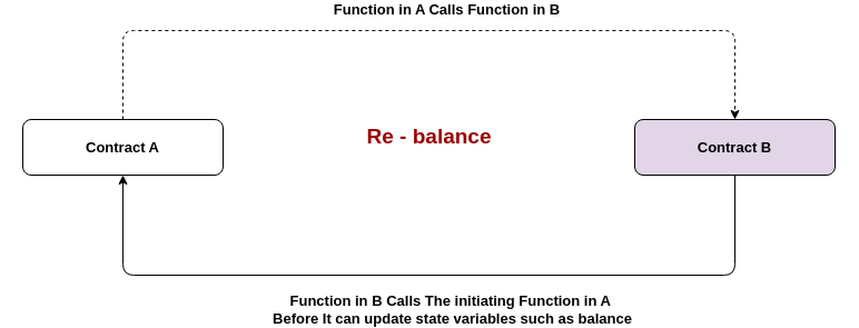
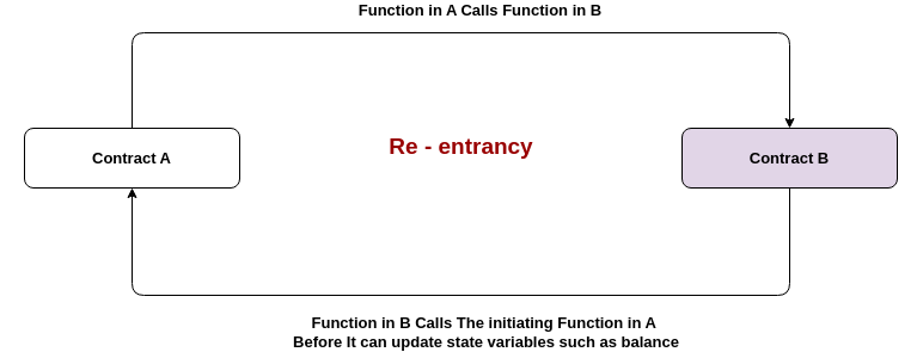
  <mxCell id="0" />
  <mxCell id="1" parent="0" />
  <mxCell id="2" value="&lt;font style=&quot;font-size: 13px&quot;&gt;&lt;b&gt;Contract A&lt;/b&gt;&lt;/font&gt;" style="rounded=1;whiteSpace=wrap;html=1;" vertex="1" parent="1"><mxGeometry x="20" y="100" width="180" height="50" as="geometry" /></mxCell>
  <mxCell id="3" value="&lt;b&gt;&lt;font style=&quot;font-size: 13px&quot;&gt;Contract B&lt;/font&gt;&lt;/b&gt;" style="rounded=1;whiteSpace=wrap;html=1;fillColor=#e1d5e7;" vertex="1" parent="1"><mxGeometry x="570" y="100" width="180" height="50" as="geometry" /></mxCell>
- <mxCell id="4" value="" style="edgeStyle=segmentEdgeStyle;endArrow=classic;html=1;entryX=0.5;entryY=0;entryDx=0;entryDy=0;exitX=0.5;exitY=0;exitDx=0;exitDy=0;dashed=1;" edge="1" parent="1" source="2" target="3"><mxGeometry width="50" height="50" relative="1" as="geometry"><mxPoint x="110" y="80" as="sourcePoint" /><mxPoint x="660" y="80" as="targetPoint" /><Array as="points"><mxPoint x="110" y="20" /><mxPoint x="660" y="20" /></Array></mxGeometry></mxCell>
+ <mxCell id="4" value="" style="edgeStyle=segmentEdgeStyle;endArrow=classic;html=1;entryX=0.5;entryY=0;entryDx=0;entryDy=0;exitX=0.5;exitY=0;exitDx=0;exitDy=0;" edge="1" parent="1" source="2" target="3"><mxGeometry width="50" height="50" relative="1" as="geometry"><mxPoint x="110" y="80" as="sourcePoint" /><mxPoint x="660" y="80" as="targetPoint" /><Array as="points"><mxPoint x="110" y="20" /><mxPoint x="660" y="20" /></Array></mxGeometry></mxCell>
  <mxCell id="5" value="&lt;b&gt;&lt;font style=&quot;font-size: 13px&quot;&gt;Function in A Calls Function in B&lt;/font&gt;&lt;/b&gt;" style="text;html=1;align=center;verticalAlign=middle;resizable=0;points=[];labelBackgroundColor=#ffffff;" vertex="1" connectable="0" parent="4"><mxGeometry x="-0.051" y="-2" relative="1" as="geometry"><mxPoint x="33" y="-22" as="offset" /></mxGeometry></mxCell>
  <mxCell id="6" value="" style="edgeStyle=segmentEdgeStyle;endArrow=classic;html=1;exitX=0.5;exitY=1;exitDx=0;exitDy=0;" edge="1" parent="1" source="3"><mxGeometry width="50" height="50" relative="1" as="geometry"><mxPoint x="470" y="220" as="sourcePoint" /><mxPoint x="110" y="150" as="targetPoint" /><Array as="points"><mxPoint x="660" y="240" /><mxPoint x="110" y="240" /></Array></mxGeometry></mxCell>
  <mxCell id="7" value="&lt;b style=&quot;font-size: 13px&quot;&gt;Function in B Calls The initiating Function in A&amp;nbsp;&lt;br&gt;Before It can update state variables such as balance&lt;/b&gt;" style="text;html=1;align=center;verticalAlign=middle;resizable=0;points=[];labelBackgroundColor=#ffffff;" vertex="1" connectable="0" parent="6"><mxGeometry x="0.003" y="12" relative="1" as="geometry"><mxPoint x="21" y="18" as="offset" /></mxGeometry></mxCell>
- <mxCell id="8" value="&lt;b&gt;&lt;font style=&quot;font-size: 19px&quot; color=&quot;#990000&quot;&gt;Re - balance&lt;/font&gt;&lt;/b&gt;" style="text;html=1;align=center;verticalAlign=middle;resizable=0;points=[];autosize=1;" vertex="1" parent="1"><mxGeometry x="315" y="106" width="140" height="20" as="geometry" /></mxCell>
+ <mxCell id="8" value="&lt;b&gt;&lt;font style=&quot;font-size: 19px&quot; color=&quot;#990000&quot;&gt;Re - entrancy&lt;/font&gt;&lt;/b&gt;" style="text;html=1;align=center;verticalAlign=middle;resizable=0;points=[];autosize=1;" vertex="1" parent="1"><mxGeometry x="315" y="106" width="140" height="20" as="geometry" /></mxCell>
